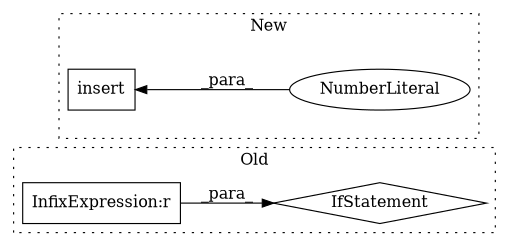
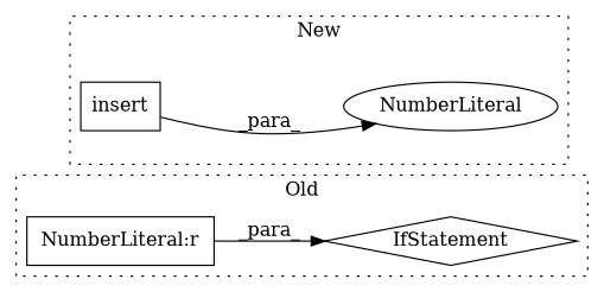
  digraph {
    rankdir=LR
    node [shape=box]
    n1 [a=25 l="4,2" label=IfStatement s="2498,2613" shape=diamond]
-   n2 [a=27 l=4 label="InfixExpression:r" s=2529]
+   n2 [a=27 l=4 label="NumberLiteral:r" s=2529]
    n3 [a=32 l="7,1" label=insert s="2467,2487"]
    n4 [a=34 l=1 label=NumberLiteral s=2474 shape=ellipse]
    subgraph cluster_1 {
      label=Old
      style=dotted
      n1
      n2
    }
    subgraph cluster_2 {
      label=New
      style=dotted
      n3
      n4
    }
    n2 -> n1 [label=_para_]
-   n4 -> n3 [label=_para_]
+   n3 -> n4 [label=_para_]
  }
